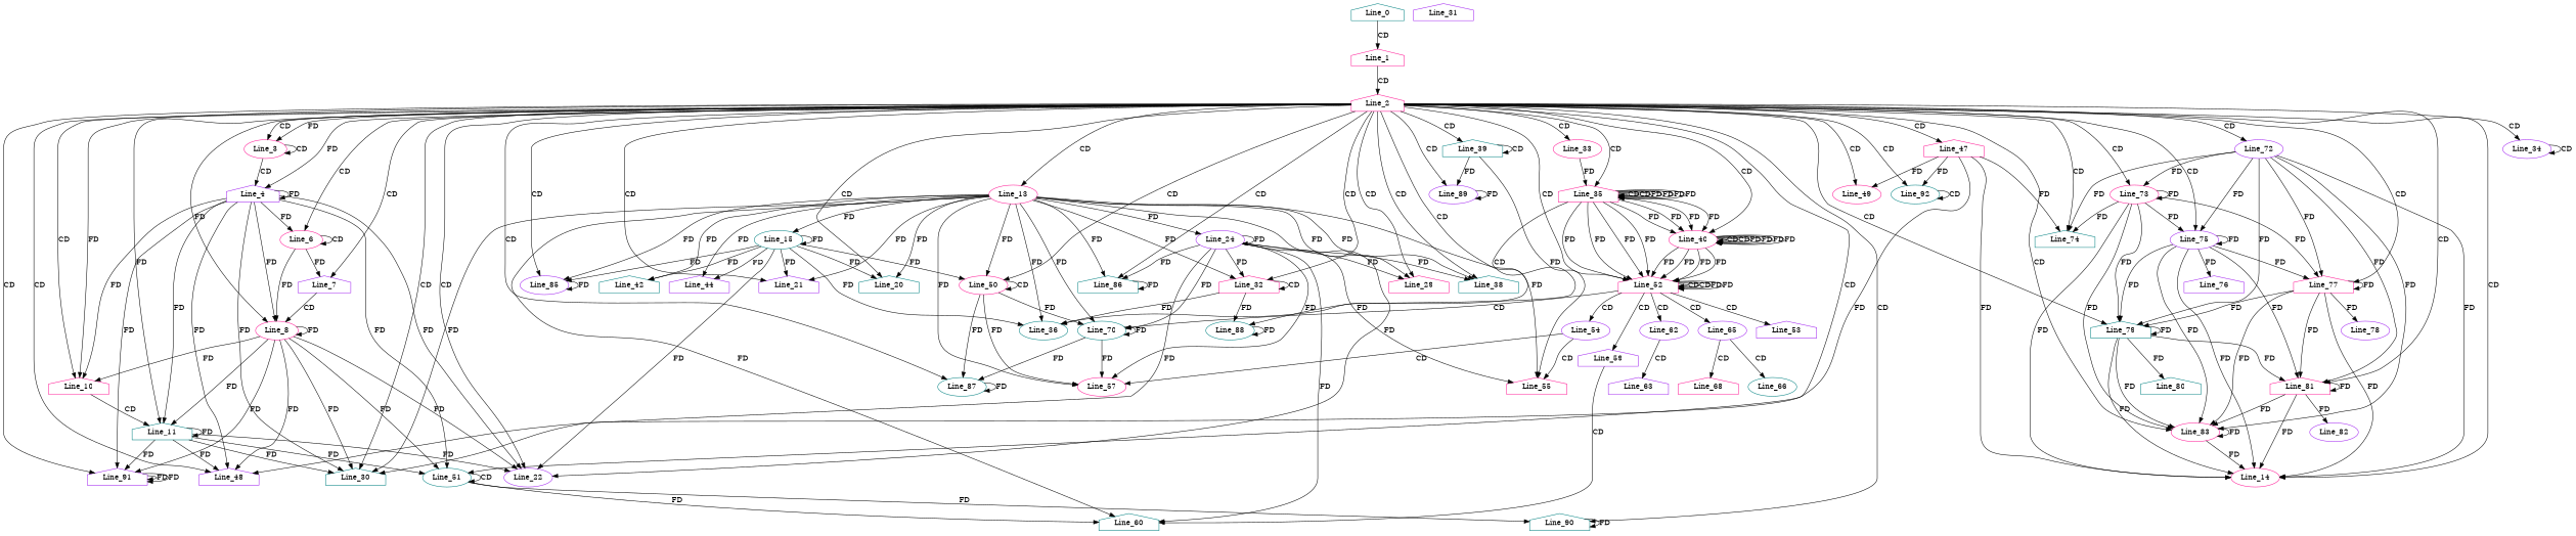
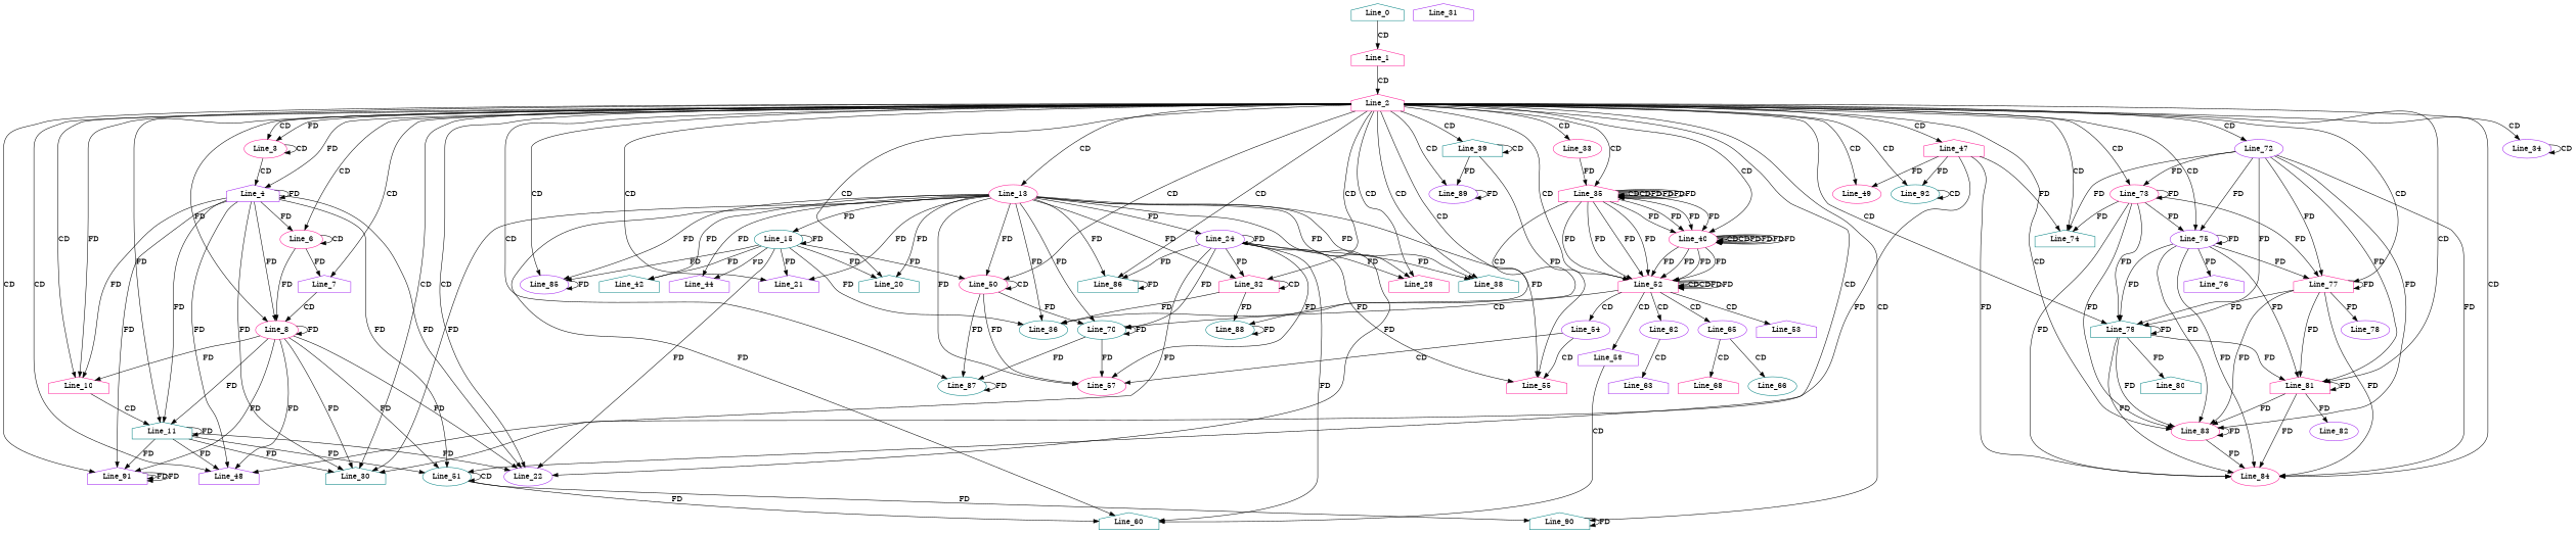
  digraph {
    node [color=deeppink shape=house]
    Line_0 [color=teal]
    Line_1
    Line_2
    Line_3 [shape=ellipse]
    Line_4 [color=purple]
    Line_6 [shape=ellipse]
    Line_7 [color=purple]
    Line_8 [shape=ellipse]
    Line_10
    Line_11 [color=teal]
    Line_13 [shape=ellipse]
    Line_20 [color=teal]
    Line_21 [color=purple]
    Line_22 [color=purple shape=ellipse]
    Line_29
    Line_30 [color=teal]
    Line_32
    Line_33 [shape=ellipse]
    Line_34 [color=purple shape=ellipse]
    Line_35
    Line_38 [color=teal]
    Line_39 [color=teal]
    Line_40 [shape=ellipse]
    Line_47
    Line_48 [color=purple]
    Line_49 [shape=ellipse]
    Line_50 [shape=ellipse]
    Line_51 [color=teal shape=ellipse]
    Line_52
    Line_72 [color=purple shape=ellipse]
    Line_73 [shape=ellipse]
    Line_74 [color=teal]
    Line_75 [color=purple shape=ellipse]
    Line_77
    Line_79 [color=teal]
    Line_81
    Line_83 [shape=ellipse]
-   Line_84 [shape=ellipse label=Line_14]
+   Line_84 [shape=ellipse]
    Line_85 [color=purple shape=ellipse]
    Line_86 [color=teal]
    Line_87 [color=teal shape=ellipse]
    Line_88 [color=teal shape=ellipse]
    Line_89 [color=purple shape=ellipse]
    Line_90 [color=teal]
    Line_91 [color=purple]
    Line_92 [color=teal shape=ellipse]
    Line_15 [color=teal shape=ellipse]
    Line_24 [color=purple shape=ellipse]
    Line_36 [color=teal shape=ellipse]
    Line_42 [color=teal]
    Line_44 [color=purple]
    Line_55
    Line_57 [shape=ellipse]
    Line_60 [color=teal]
    Line_70 [color=teal shape=ellipse]
    Line_53 [color=purple]
    Line_54 [color=purple shape=ellipse]
    Line_59 [color=purple]
    Line_62 [color=purple shape=ellipse]
    Line_65 [color=purple shape=ellipse]
    Line_76 [color=purple]
    Line_78 [color=purple shape=ellipse]
    Line_80 [color=teal]
    Line_82 [color=purple shape=ellipse]
    Line_31 [color=purple]
    Line_63 [color=purple]
    Line_66 [color=teal shape=ellipse]
    Line_68
    Line_0 -> Line_1 [label=CD]
    Line_1 -> Line_2 [label=CD]
    Line_2 -> Line_3 [label=CD]
    Line_2 -> Line_3 [label=FD]
    Line_2 -> Line_4 [label=FD]
    Line_2 -> Line_6 [label=CD]
    Line_2 -> Line_7 [label=CD]
    Line_2 -> Line_8 [label=FD]
    Line_2 -> Line_10 [label=CD]
    Line_2 -> Line_10 [label=FD]
    Line_2 -> Line_11 [label=FD]
    Line_2 -> Line_13 [label=CD]
    Line_2 -> Line_20 [label=CD]
    Line_2 -> Line_21 [label=CD]
    Line_2 -> Line_22 [label=CD]
    Line_2 -> Line_29 [label=CD]
    Line_2 -> Line_30 [label=CD]
    Line_2 -> Line_32 [label=CD]
    Line_2 -> Line_33 [label=CD]
    Line_2 -> Line_34 [label=CD]
    Line_2 -> Line_35 [label=CD]
    Line_2 -> Line_38 [label=CD]
    Line_2 -> Line_39 [label=CD]
    Line_2 -> Line_40 [label=CD]
    Line_2 -> Line_47 [label=CD]
    Line_2 -> Line_48 [label=CD]
    Line_2 -> Line_49 [label=CD]
    Line_2 -> Line_50 [label=CD]
    Line_2 -> Line_51 [label=CD]
    Line_2 -> Line_52 [label=CD]
    Line_2 -> Line_72 [label=CD]
    Line_2 -> Line_73 [label=CD]
    Line_2 -> Line_74 [label=CD]
    Line_2 -> Line_75 [label=CD]
    Line_2 -> Line_77 [label=CD]
    Line_2 -> Line_79 [label=CD]
    Line_2 -> Line_81 [label=CD]
    Line_2 -> Line_83 [label=CD]
    Line_2 -> Line_84 [label=CD]
    Line_2 -> Line_85 [label=CD]
    Line_2 -> Line_86 [label=CD]
    Line_2 -> Line_87 [label=CD]
    Line_2 -> Line_88 [label=CD]
    Line_2 -> Line_89 [label=CD]
    Line_2 -> Line_90 [label=CD]
    Line_2 -> Line_91 [label=CD]
    Line_2 -> Line_92 [label=CD]
    Line_3 -> Line_3 [label=CD]
    Line_3 -> Line_4 [label=CD]
    Line_4 -> Line_4 [label=FD]
    Line_4 -> Line_6 [label=FD]
    Line_4 -> Line_8 [label=FD]
    Line_4 -> Line_10 [label=FD]
    Line_4 -> Line_11 [label=FD]
    Line_4 -> Line_22 [label=FD]
    Line_4 -> Line_30 [label=FD]
    Line_4 -> Line_48 [label=FD]
    Line_4 -> Line_51 [label=FD]
    Line_4 -> Line_91 [label=FD]
    Line_6 -> Line_6 [label=CD]
    Line_6 -> Line_7 [label=FD]
    Line_6 -> Line_8 [label=FD]
    Line_7 -> Line_8 [label=CD]
    Line_8 -> Line_8 [label=FD]
    Line_8 -> Line_10 [label=FD]
    Line_8 -> Line_11 [label=FD]
    Line_8 -> Line_22 [label=FD]
    Line_8 -> Line_30 [label=FD]
    Line_8 -> Line_48 [label=FD]
    Line_8 -> Line_51 [label=FD]
    Line_8 -> Line_91 [label=FD]
    Line_10 -> Line_11 [label=CD]
    Line_11 -> Line_11 [label=FD]
    Line_11 -> Line_22 [label=FD]
    Line_11 -> Line_30 [label=FD]
    Line_11 -> Line_48 [label=FD]
    Line_11 -> Line_51 [label=FD]
    Line_11 -> Line_91 [label=FD]
    Line_13 -> Line_20 [label=FD]
    Line_13 -> Line_21 [label=FD]
    Line_13 -> Line_22 [label=FD]
    Line_13 -> Line_29 [label=FD]
    Line_13 -> Line_30 [label=FD]
    Line_13 -> Line_32 [label=FD]
    Line_13 -> Line_38 [label=FD]
    Line_13 -> Line_50 [label=FD]
    Line_13 -> Line_85 [label=FD]
    Line_13 -> Line_86 [label=FD]
    Line_13 -> Line_15 [label=FD]
    Line_13 -> Line_24 [label=FD]
    Line_13 -> Line_36 [label=FD]
    Line_13 -> Line_42 [label=FD]
    Line_13 -> Line_44 [label=FD]
    Line_13 -> Line_55 [label=FD]
    Line_13 -> Line_57 [label=FD]
    Line_13 -> Line_60 [label=FD]
    Line_13 -> Line_70 [label=FD]
    Line_32 -> Line_32 [label=CD]
    Line_32 -> Line_88 [label=FD]
    Line_32 -> Line_36 [label=FD]
    Line_33 -> Line_35 [label=FD]
    Line_34 -> Line_34 [label=CD]
    Line_35 -> Line_35 [label=CD]
    Line_35 -> Line_35 [label=CD]
    Line_35 -> Line_35 [label=FD]
    Line_35 -> Line_35 [label=FD]
    Line_35 -> Line_35 [label=FD]
    Line_35 -> Line_35 [label=FD]
    Line_35 -> Line_40 [label=FD]
    Line_35 -> Line_40 [label=FD]
    Line_35 -> Line_40 [label=FD]
    Line_35 -> Line_40 [label=FD]
    Line_35 -> Line_52 [label=FD]
    Line_35 -> Line_52 [label=FD]
    Line_35 -> Line_52 [label=FD]
    Line_35 -> Line_52 [label=FD]
    Line_35 -> Line_36 [label=CD]
    Line_39 -> Line_39 [label=CD]
    Line_39 -> Line_89 [label=FD]
    Line_39 -> Line_55 [label=FD]
    Line_40 -> Line_40 [label=CD]
    Line_40 -> Line_40 [label=CD]
    Line_40 -> Line_40 [label=FD]
    Line_40 -> Line_40 [label=FD]
    Line_40 -> Line_40 [label=FD]
    Line_40 -> Line_40 [label=FD]
    Line_40 -> Line_52 [label=FD]
    Line_40 -> Line_52 [label=FD]
    Line_40 -> Line_52 [label=FD]
    Line_40 -> Line_52 [label=FD]
    Line_47 -> Line_48 [label=FD]
    Line_47 -> Line_49 [label=FD]
    Line_47 -> Line_74 [label=FD]
    Line_47 -> Line_84 [label=FD]
    Line_47 -> Line_92 [label=FD]
    Line_50 -> Line_50 [label=CD]
    Line_50 -> Line_87 [label=FD]
    Line_50 -> Line_57 [label=FD]
    Line_50 -> Line_70 [label=FD]
    Line_51 -> Line_51 [label=CD]
    Line_51 -> Line_90 [label=FD]
    Line_51 -> Line_60 [label=FD]
    Line_52 -> Line_52 [label=CD]
    Line_52 -> Line_52 [label=CD]
    Line_52 -> Line_52 [label=FD]
    Line_52 -> Line_52 [label=FD]
    Line_52 -> Line_70 [label=CD]
    Line_52 -> Line_53 [label=CD]
    Line_52 -> Line_54 [label=CD]
    Line_52 -> Line_59 [label=CD]
    Line_52 -> Line_62 [label=CD]
    Line_52 -> Line_65 [label=CD]
    Line_72 -> Line_73 [label=FD]
    Line_72 -> Line_74 [label=FD]
    Line_72 -> Line_75 [label=FD]
    Line_72 -> Line_77 [label=FD]
    Line_72 -> Line_79 [label=FD]
    Line_72 -> Line_81 [label=FD]
    Line_72 -> Line_83 [label=FD]
    Line_72 -> Line_84 [label=FD]
    Line_73 -> Line_73 [label=FD]
    Line_73 -> Line_74 [label=FD]
    Line_73 -> Line_75 [label=FD]
    Line_73 -> Line_77 [label=FD]
    Line_73 -> Line_79 [label=FD]
    Line_73 -> Line_83 [label=FD]
    Line_73 -> Line_84 [label=FD]
    Line_75 -> Line_75 [label=FD]
    Line_75 -> Line_77 [label=FD]
    Line_75 -> Line_79 [label=FD]
    Line_75 -> Line_81 [label=FD]
    Line_75 -> Line_83 [label=FD]
    Line_75 -> Line_84 [label=FD]
    Line_75 -> Line_76 [label=FD]
    Line_77 -> Line_77 [label=FD]
    Line_77 -> Line_79 [label=FD]
    Line_77 -> Line_81 [label=FD]
    Line_77 -> Line_83 [label=FD]
    Line_77 -> Line_84 [label=FD]
    Line_77 -> Line_78 [label=FD]
    Line_79 -> Line_79 [label=FD]
    Line_79 -> Line_81 [label=FD]
    Line_79 -> Line_83 [label=FD]
    Line_79 -> Line_84 [label=FD]
    Line_79 -> Line_80 [label=FD]
    Line_81 -> Line_81 [label=FD]
    Line_81 -> Line_83 [label=FD]
    Line_81 -> Line_84 [label=FD]
    Line_81 -> Line_82 [label=FD]
    Line_83 -> Line_83 [label=FD]
    Line_83 -> Line_84 [label=FD]
    Line_85 -> Line_85 [label=FD]
    Line_86 -> Line_86 [label=FD]
    Line_87 -> Line_87 [label=FD]
    Line_88 -> Line_88 [label=FD]
    Line_89 -> Line_89 [label=FD]
    Line_90 -> Line_90 [label=FD]
    Line_91 -> Line_91 [label=FD]
    Line_91 -> Line_91 [label=FD]
    Line_92 -> Line_92 [label=CD]
    Line_15 -> Line_20 [label=FD]
    Line_15 -> Line_21 [label=FD]
    Line_15 -> Line_22 [label=FD]
    Line_15 -> Line_50 [label=FD]
    Line_15 -> Line_85 [label=FD]
    Line_15 -> Line_15 [label=FD]
    Line_15 -> Line_36 [label=FD]
    Line_15 -> Line_42 [label=FD]
    Line_15 -> Line_44 [label=FD]
    Line_24 -> Line_29 [label=FD]
    Line_24 -> Line_30 [label=FD]
    Line_24 -> Line_32 [label=FD]
    Line_24 -> Line_38 [label=FD]
    Line_24 -> Line_86 [label=FD]
    Line_24 -> Line_24 [label=FD]
    Line_24 -> Line_55 [label=FD]
    Line_24 -> Line_57 [label=FD]
    Line_24 -> Line_60 [label=FD]
    Line_24 -> Line_70 [label=FD]
    Line_70 -> Line_87 [label=FD]
    Line_70 -> Line_57 [label=FD]
    Line_70 -> Line_70 [label=FD]
    Line_54 -> Line_55 [label=CD]
    Line_54 -> Line_57 [label=CD]
    Line_59 -> Line_60 [label=CD]
    Line_62 -> Line_63 [label=CD]
    Line_65 -> Line_66 [label=CD]
    Line_65 -> Line_68 [label=CD]
  }
